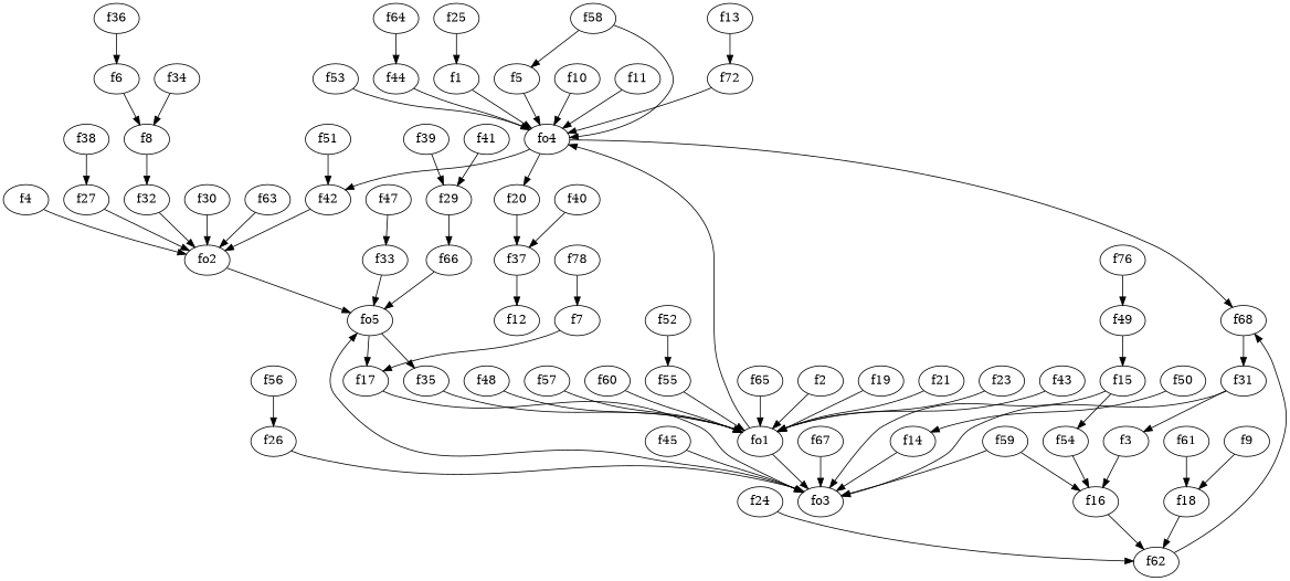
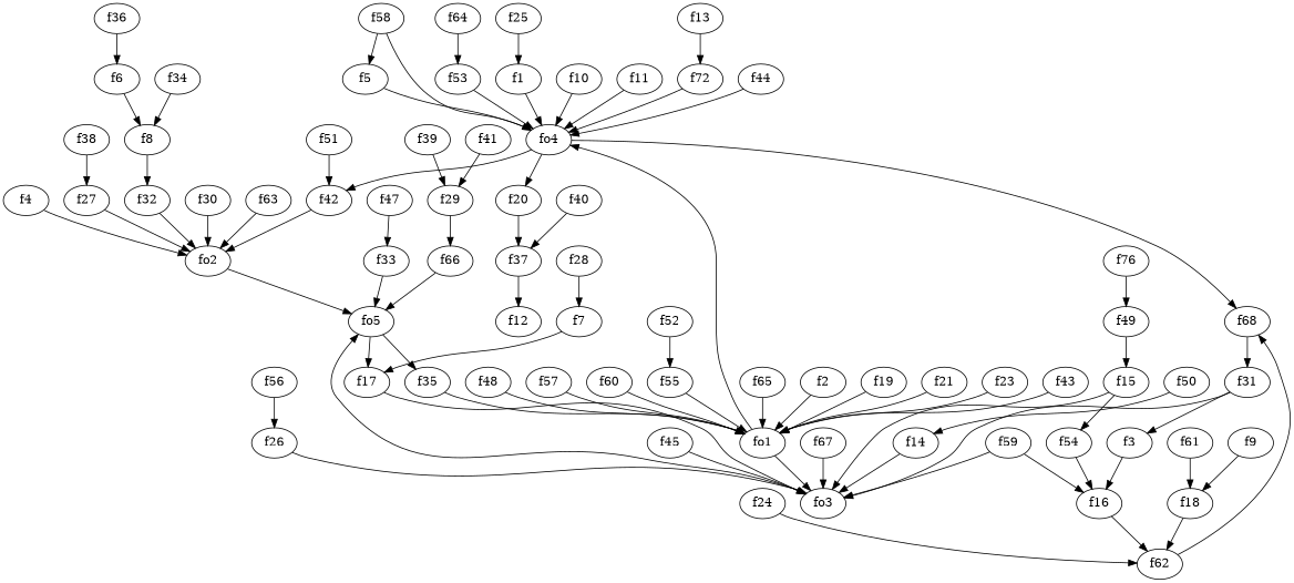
  strict digraph {
    edge [weight=2]
    f1
    fo4
    f20
    f42
    f68
    f2
    fo1
    fo3
    f3
    f16
    f62
    f4
    fo2
    fo5
    f5
    f6
    f8
    f32
    f7
    f17
    f9
    f18
    f10
    f11
    n25 [label=f72]
    f13
    f14
    f15
    f54
    f19
    f37
    f12
    f21
    f23
    f24
    f25
    f26
    f27
-   f28 [label=f78]
+   f28
    f29
    f66
    f30
    f31
    f33
    f35
    f34
    f36
    f38
    f39
    f40
    f41
    f43
    f44
    f45
    n55 [label=f76]
    f49
    f47
    f48
    f50
    f51
    f52
    f55
    f53
    f56
    f57
    f58
    f59
    f60
    f61
    f63
    f64
    f65
    f67
    f1 -> fo4
    fo4 -> f20
    fo4 -> f42
    fo4 -> f68
    f20 -> f37
    f42 -> fo2
    f68 -> f31
    f2 -> fo1
    fo1 -> fo4
    fo1 -> fo3
    fo3 -> fo5
    f3 -> f16
    f16 -> f62
    f62 -> f68
    f4 -> fo2
    fo2 -> fo5
    fo5 -> f17
    fo5 -> f35
    f5 -> fo4
    f6 -> f8
    f8 -> f32
    f32 -> fo2
    f7 -> f17
    f17 -> fo3
    f9 -> f18
    f18 -> f62
    f10 -> fo4
    f11 -> fo4
    n25 -> fo4
    f13 -> n25
    f14 -> fo3
    f15 -> fo3
    f15 -> f54
    f54 -> f16
    f19 -> fo1
    f37 -> f12
    f21 -> fo1
    f23 -> fo1
    f24 -> f62
    f25 -> f1
    f26 -> fo3
    f27 -> fo2
    f28 -> f7
    f29 -> f66
    f66 -> fo5
    f30 -> fo2
    f31 -> fo3
    f31 -> f3
    f33 -> fo5
    f35 -> fo1
    f34 -> f8
    f36 -> f6
    f38 -> f27
    f39 -> f29
    f40 -> f37
    f41 -> f29
    f43 -> fo1
    f44 -> fo4
    f45 -> fo3
    n55 -> f49
    f49 -> f15
    f47 -> f33
    f48 -> fo1
    f50 -> f14
    f51 -> f42
    f52 -> f55
    f55 -> fo1
    f53 -> fo4
    f56 -> f26
    f57 -> fo1
    f58 -> fo4
    f58 -> f5
    f59 -> fo3
    f59 -> f16
    f60 -> fo1
    f61 -> f18
    f63 -> fo2
-   f64 -> f44
+   f64 -> f53
    f65 -> fo1
    f67 -> fo3
  }
